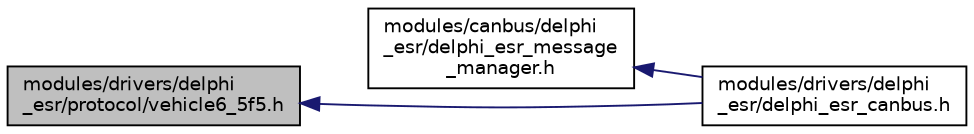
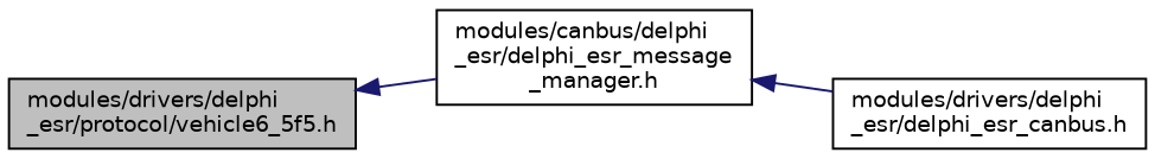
  digraph {
    rankdir=LR
    node [color=black fillcolor=white fontname=Helvetica fontsize=10 shape=record style=filled]
    edge [color=midnightblue dir=back fontname=Helvetica fontsize=10 labelfontname=Helvetica labelfontsize=10 style=solid]
    n1 [fillcolor=grey75 fontcolor=black height=0.2 label="modules/drivers/delphi\l_esr/protocol/vehicle6_5f5.h" width=0.4]
    n2 [height=0.2 label="modules/canbus/delphi\l_esr/delphi_esr_message\l_manager.h" width=0.4]
    n3 [height=0.2 label="modules/drivers/delphi\l_esr/delphi_esr_canbus.h" width=0.4]
-   n1 -> n3
+   n1 -> n2
    n2 -> n3
  }
